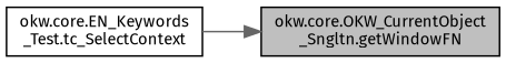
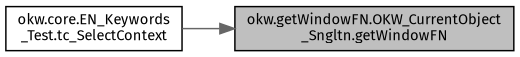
  digraph {
    rankdir=RL
    fontname="Fira Sans"
    node [color=black fontname="Fira Sans" fontsize=10 shape=record style=filled]
-   n1 [fillcolor=grey75 fontcolor=black height=0.2 label="okw.core.OKW_CurrentObject\l_Sngltn.getWindowFN" width=0.4]
+   n1 [fillcolor=grey75 fontcolor=black height=0.2 label="okw.getWindowFN.OKW_CurrentObject\l_Sngltn.getWindowFN" width=0.4]
    n2 [fillcolor=white height=0.2 label="okw.core.EN_Keywords\l_Test.tc_SelectContext" width=0.4]
    n1 -> n2 [color=gray40 dir=back fontname="Fira Sans" fontsize=10 labelfontname=Helvetica labelfontsize=10 style=solid]
  }
